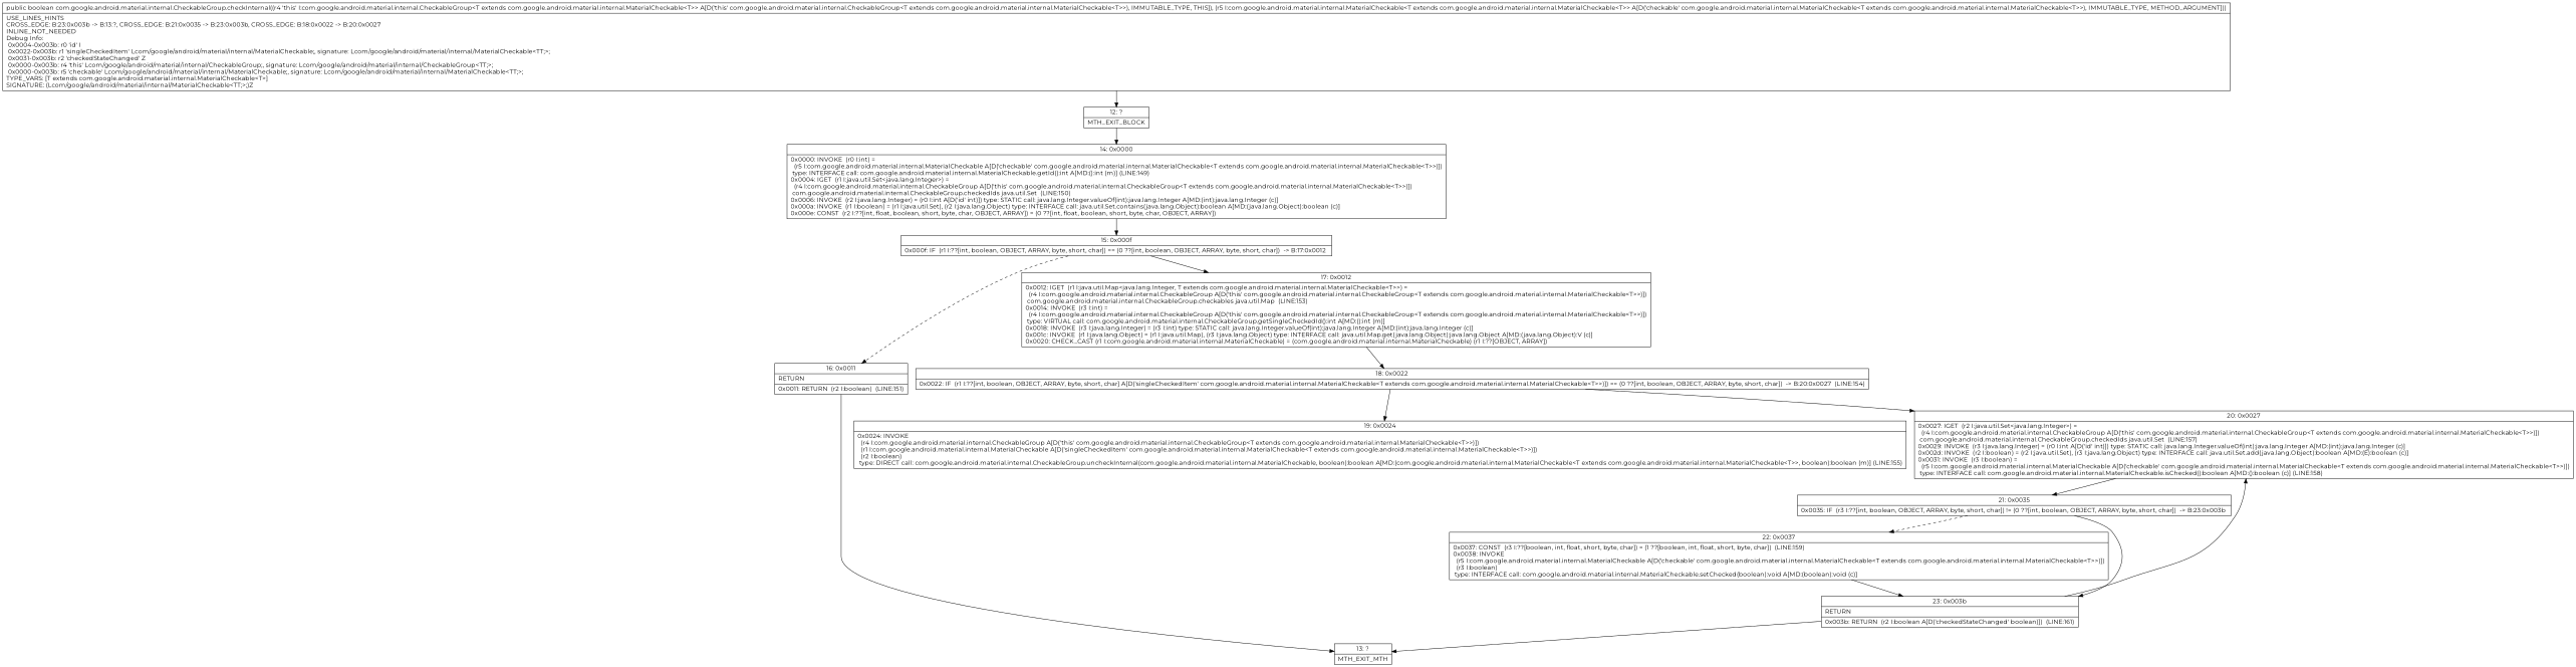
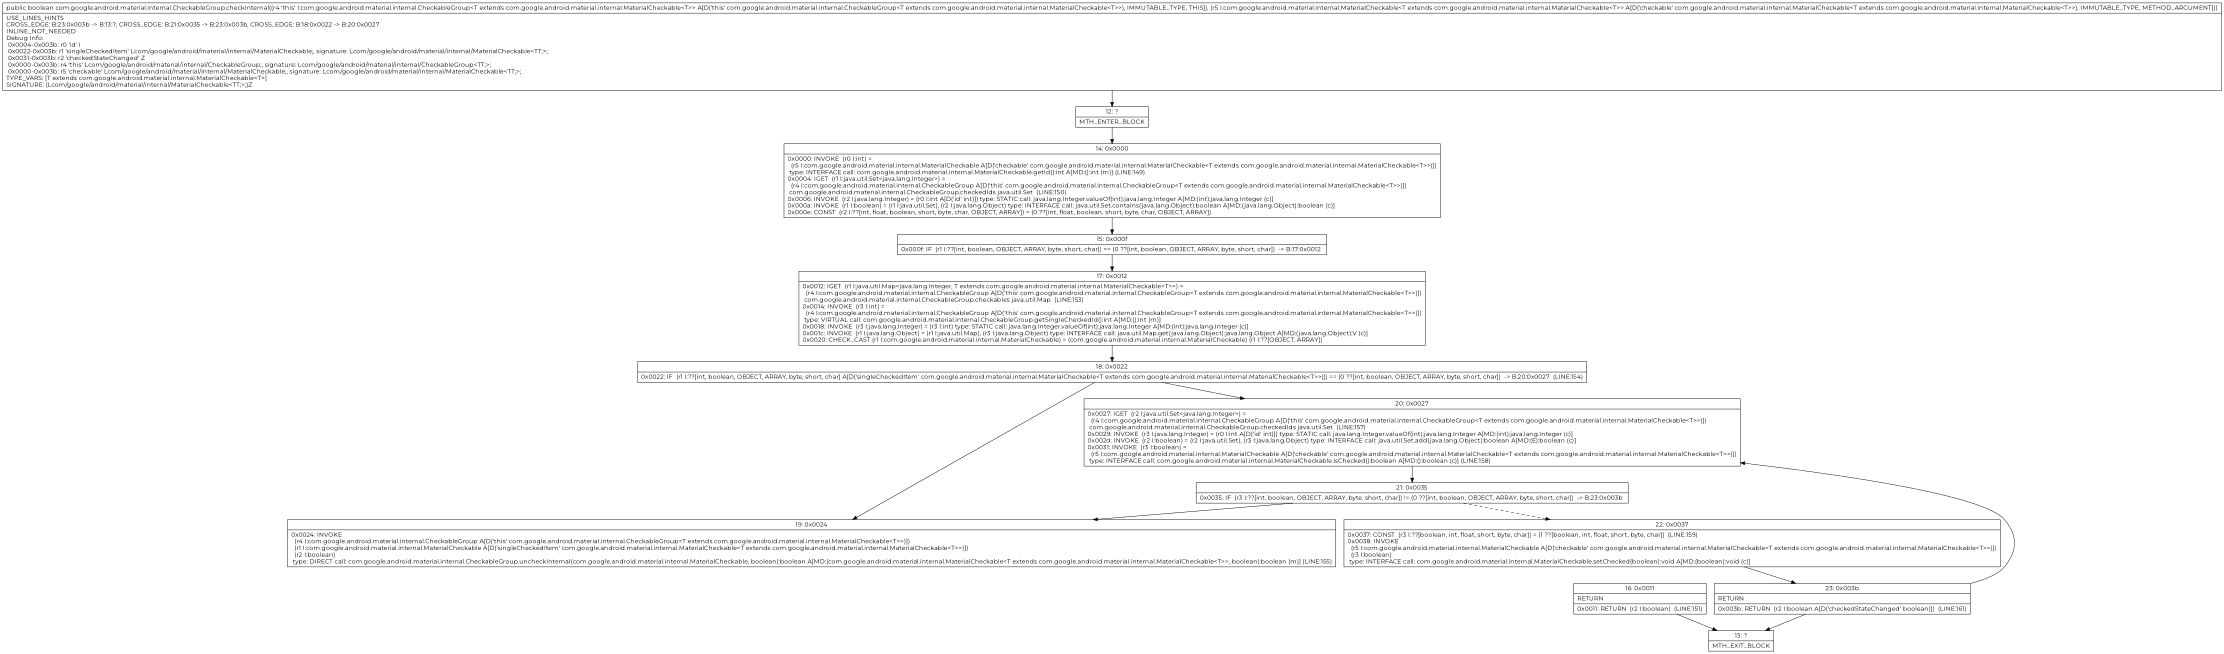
  digraph {
    fontname=Montserrat
    node [fontname=Montserrat shape=record]
    edge [fontname=Montserrat]
-   n1 [label="{12\:\ ?|MTH_EXIT_BLOCK\l}"]
+   n1 [label="{12\:\ ?|MTH_ENTER_BLOCK\l}"]
    n2 [label="{14\:\ 0x0000|0x0000: INVOKE  (r0 I:int) = \l  (r5 I:com.google.android.material.internal.MaterialCheckable A[D('checkable' com.google.android.material.internal.MaterialCheckable\<T extends com.google.android.material.internal.MaterialCheckable\<T\>\>)])\l type: INTERFACE call: com.google.android.material.internal.MaterialCheckable.getId():int A[MD:():int (m)] (LINE:149)\l0x0004: IGET  (r1 I:java.util.Set\<java.lang.Integer\>) = \l  (r4 I:com.google.android.material.internal.CheckableGroup A[D('this' com.google.android.material.internal.CheckableGroup\<T extends com.google.android.material.internal.MaterialCheckable\<T\>\>)])\l com.google.android.material.internal.CheckableGroup.checkedIds java.util.Set  (LINE:150)\l0x0006: INVOKE  (r2 I:java.lang.Integer) = (r0 I:int A[D('id' int)]) type: STATIC call: java.lang.Integer.valueOf(int):java.lang.Integer A[MD:(int):java.lang.Integer (c)]\l0x000a: INVOKE  (r1 I:boolean) = (r1 I:java.util.Set), (r2 I:java.lang.Object) type: INTERFACE call: java.util.Set.contains(java.lang.Object):boolean A[MD:(java.lang.Object):boolean (c)]\l0x000e: CONST  (r2 I:??[int, float, boolean, short, byte, char, OBJECT, ARRAY]) = (0 ??[int, float, boolean, short, byte, char, OBJECT, ARRAY]) \l}"]
    n3 [label="{15\:\ 0x000f|0x000f: IF  (r1 I:??[int, boolean, OBJECT, ARRAY, byte, short, char]) == (0 ??[int, boolean, OBJECT, ARRAY, byte, short, char])  \-\> B:17:0x0012 \l}"]
    n4 [label="{16\:\ 0x0011|RETURN\l|0x0011: RETURN  (r2 I:boolean)  (LINE:151)\l}"]
    n5 [label="{17\:\ 0x0012|0x0012: IGET  (r1 I:java.util.Map\<java.lang.Integer, T extends com.google.android.material.internal.MaterialCheckable\<T\>\>) = \l  (r4 I:com.google.android.material.internal.CheckableGroup A[D('this' com.google.android.material.internal.CheckableGroup\<T extends com.google.android.material.internal.MaterialCheckable\<T\>\>)])\l com.google.android.material.internal.CheckableGroup.checkables java.util.Map  (LINE:153)\l0x0014: INVOKE  (r3 I:int) = \l  (r4 I:com.google.android.material.internal.CheckableGroup A[D('this' com.google.android.material.internal.CheckableGroup\<T extends com.google.android.material.internal.MaterialCheckable\<T\>\>)])\l type: VIRTUAL call: com.google.android.material.internal.CheckableGroup.getSingleCheckedId():int A[MD:():int (m)]\l0x0018: INVOKE  (r3 I:java.lang.Integer) = (r3 I:int) type: STATIC call: java.lang.Integer.valueOf(int):java.lang.Integer A[MD:(int):java.lang.Integer (c)]\l0x001c: INVOKE  (r1 I:java.lang.Object) = (r1 I:java.util.Map), (r3 I:java.lang.Object) type: INTERFACE call: java.util.Map.get(java.lang.Object):java.lang.Object A[MD:(java.lang.Object):V (c)]\l0x0020: CHECK_CAST (r1 I:com.google.android.material.internal.MaterialCheckable) = (com.google.android.material.internal.MaterialCheckable) (r1 I:??[OBJECT, ARRAY]) \l}"]
-   n6 [label="{13\:\ ?|MTH_EXIT_MTH\l}"]
+   n6 [label="{13\:\ ?|MTH_EXIT_BLOCK\l}"]
    n7 [label="{18\:\ 0x0022|0x0022: IF  (r1 I:??[int, boolean, OBJECT, ARRAY, byte, short, char] A[D('singleCheckedItem' com.google.android.material.internal.MaterialCheckable\<T extends com.google.android.material.internal.MaterialCheckable\<T\>\>)]) == (0 ??[int, boolean, OBJECT, ARRAY, byte, short, char])  \-\> B:20:0x0027  (LINE:154)\l}"]
    n8 [label="{19\:\ 0x0024|0x0024: INVOKE  \l  (r4 I:com.google.android.material.internal.CheckableGroup A[D('this' com.google.android.material.internal.CheckableGroup\<T extends com.google.android.material.internal.MaterialCheckable\<T\>\>)])\l  (r1 I:com.google.android.material.internal.MaterialCheckable A[D('singleCheckedItem' com.google.android.material.internal.MaterialCheckable\<T extends com.google.android.material.internal.MaterialCheckable\<T\>\>)])\l  (r2 I:boolean)\l type: DIRECT call: com.google.android.material.internal.CheckableGroup.uncheckInternal(com.google.android.material.internal.MaterialCheckable, boolean):boolean A[MD:(com.google.android.material.internal.MaterialCheckable\<T extends com.google.android.material.internal.MaterialCheckable\<T\>\>, boolean):boolean (m)] (LINE:155)\l}"]
    n9 [label="{20\:\ 0x0027|0x0027: IGET  (r2 I:java.util.Set\<java.lang.Integer\>) = \l  (r4 I:com.google.android.material.internal.CheckableGroup A[D('this' com.google.android.material.internal.CheckableGroup\<T extends com.google.android.material.internal.MaterialCheckable\<T\>\>)])\l com.google.android.material.internal.CheckableGroup.checkedIds java.util.Set  (LINE:157)\l0x0029: INVOKE  (r3 I:java.lang.Integer) = (r0 I:int A[D('id' int)]) type: STATIC call: java.lang.Integer.valueOf(int):java.lang.Integer A[MD:(int):java.lang.Integer (c)]\l0x002d: INVOKE  (r2 I:boolean) = (r2 I:java.util.Set), (r3 I:java.lang.Object) type: INTERFACE call: java.util.Set.add(java.lang.Object):boolean A[MD:(E):boolean (c)]\l0x0031: INVOKE  (r3 I:boolean) = \l  (r5 I:com.google.android.material.internal.MaterialCheckable A[D('checkable' com.google.android.material.internal.MaterialCheckable\<T extends com.google.android.material.internal.MaterialCheckable\<T\>\>)])\l type: INTERFACE call: com.google.android.material.internal.MaterialCheckable.isChecked():boolean A[MD:():boolean (c)] (LINE:158)\l}"]
    n10 [label="{21\:\ 0x0035|0x0035: IF  (r3 I:??[int, boolean, OBJECT, ARRAY, byte, short, char]) != (0 ??[int, boolean, OBJECT, ARRAY, byte, short, char])  \-\> B:23:0x003b \l}"]
    n11 [label="{22\:\ 0x0037|0x0037: CONST  (r3 I:??[boolean, int, float, short, byte, char]) = (1 ??[boolean, int, float, short, byte, char])  (LINE:159)\l0x0038: INVOKE  \l  (r5 I:com.google.android.material.internal.MaterialCheckable A[D('checkable' com.google.android.material.internal.MaterialCheckable\<T extends com.google.android.material.internal.MaterialCheckable\<T\>\>)])\l  (r3 I:boolean)\l type: INTERFACE call: com.google.android.material.internal.MaterialCheckable.setChecked(boolean):void A[MD:(boolean):void (c)]\l}"]
    n12 [label="{23\:\ 0x003b|RETURN\l|0x003b: RETURN  (r2 I:boolean A[D('checkedStateChanged' boolean)])  (LINE:161)\l}"]
    n13 [label="{public boolean com.google.android.material.internal.CheckableGroup.checkInternal((r4 'this' I:com.google.android.material.internal.CheckableGroup\<T extends com.google.android.material.internal.MaterialCheckable\<T\>\> A[D('this' com.google.android.material.internal.CheckableGroup\<T extends com.google.android.material.internal.MaterialCheckable\<T\>\>), IMMUTABLE_TYPE, THIS]), (r5 I:com.google.android.material.internal.MaterialCheckable\<T extends com.google.android.material.internal.MaterialCheckable\<T\>\> A[D('checkable' com.google.android.material.internal.MaterialCheckable\<T extends com.google.android.material.internal.MaterialCheckable\<T\>\>), IMMUTABLE_TYPE, METHOD_ARGUMENT]))  | USE_LINES_HINTS\lCROSS_EDGE: B:23:0x003b \-\> B:13:?, CROSS_EDGE: B:21:0x0035 \-\> B:23:0x003b, CROSS_EDGE: B:18:0x0022 \-\> B:20:0x0027\lINLINE_NOT_NEEDED\lDebug Info:\l  0x0004\-0x003b: r0 'id' I\l  0x0022\-0x003b: r1 'singleCheckedItem' Lcom\/google\/android\/material\/internal\/MaterialCheckable;, signature: Lcom\/google\/android\/material\/internal\/MaterialCheckable\<TT;\>;\l  0x0031\-0x003b: r2 'checkedStateChanged' Z\l  0x0000\-0x003b: r4 'this' Lcom\/google\/android\/material\/internal\/CheckableGroup;, signature: Lcom\/google\/android\/material\/internal\/CheckableGroup\<TT;\>;\l  0x0000\-0x003b: r5 'checkable' Lcom\/google\/android\/material\/internal\/MaterialCheckable;, signature: Lcom\/google\/android\/material\/internal\/MaterialCheckable\<TT;\>;\lTYPE_VARS: [T extends com.google.android.material.internal.MaterialCheckable\<T\>]\lSIGNATURE: (Lcom\/google\/android\/material\/internal\/MaterialCheckable\<TT;\>;)Z\l}"]
    n1 -> n2
    n2 -> n3
-   n3 -> n4 [style=dashed]
    n3 -> n5
    n4 -> n6
    n5 -> n7
    n7 -> n8 [style=solid]
    n7 -> n9
    n9 -> n10
    n10 -> n11 [style=dashed]
-   n10 -> n12
+   n10 -> n8
    n11 -> n12
    n12 -> n6
    n12 -> n9
    n13 -> n1
  }
